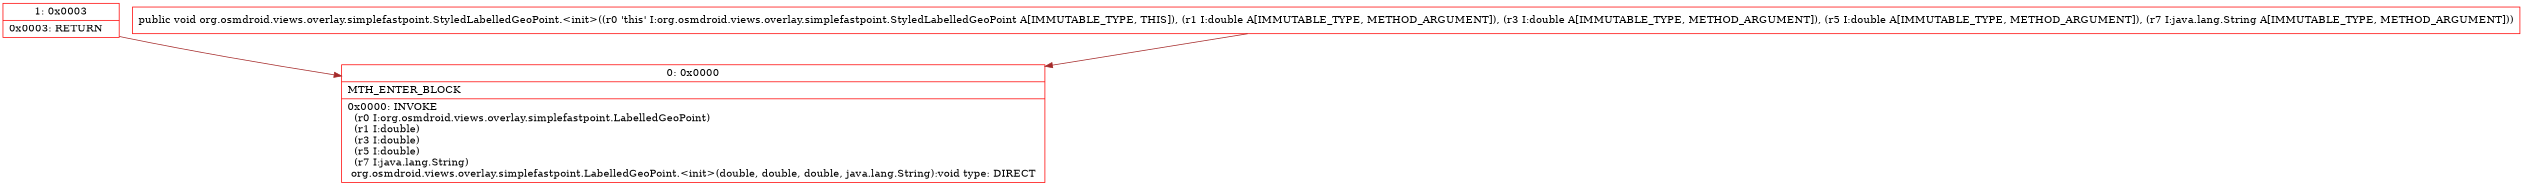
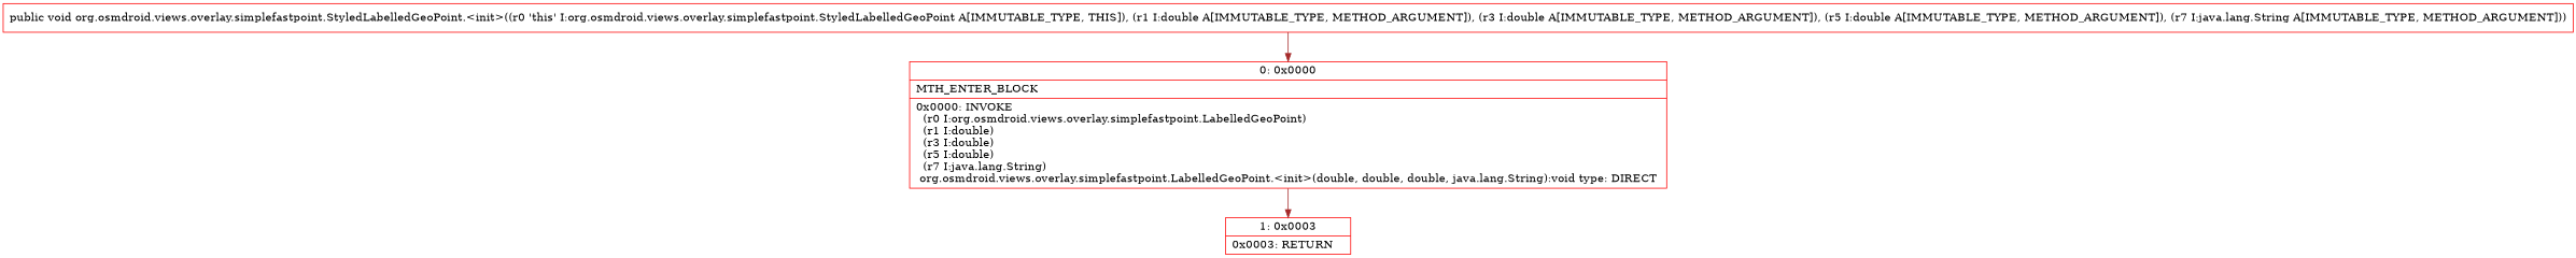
  digraph {
    node [shape=record color=red]
    edge [color=brown]
    n1 [label="{0\:\ 0x0000|MTH_ENTER_BLOCK\l|0x0000: INVOKE  \l  (r0 I:org.osmdroid.views.overlay.simplefastpoint.LabelledGeoPoint)\l  (r1 I:double)\l  (r3 I:double)\l  (r5 I:double)\l  (r7 I:java.lang.String)\l org.osmdroid.views.overlay.simplefastpoint.LabelledGeoPoint.\<init\>(double, double, double, java.lang.String):void type: DIRECT \l}"]
    n2 [label="{1\:\ 0x0003|0x0003: RETURN   \l}"]
    n3 [label="{public void org.osmdroid.views.overlay.simplefastpoint.StyledLabelledGeoPoint.\<init\>((r0 'this' I:org.osmdroid.views.overlay.simplefastpoint.StyledLabelledGeoPoint A[IMMUTABLE_TYPE, THIS]), (r1 I:double A[IMMUTABLE_TYPE, METHOD_ARGUMENT]), (r3 I:double A[IMMUTABLE_TYPE, METHOD_ARGUMENT]), (r5 I:double A[IMMUTABLE_TYPE, METHOD_ARGUMENT]), (r7 I:java.lang.String A[IMMUTABLE_TYPE, METHOD_ARGUMENT])) }"]
-   n2 -> n1
+   n1 -> n2
    n3 -> n1
  }
